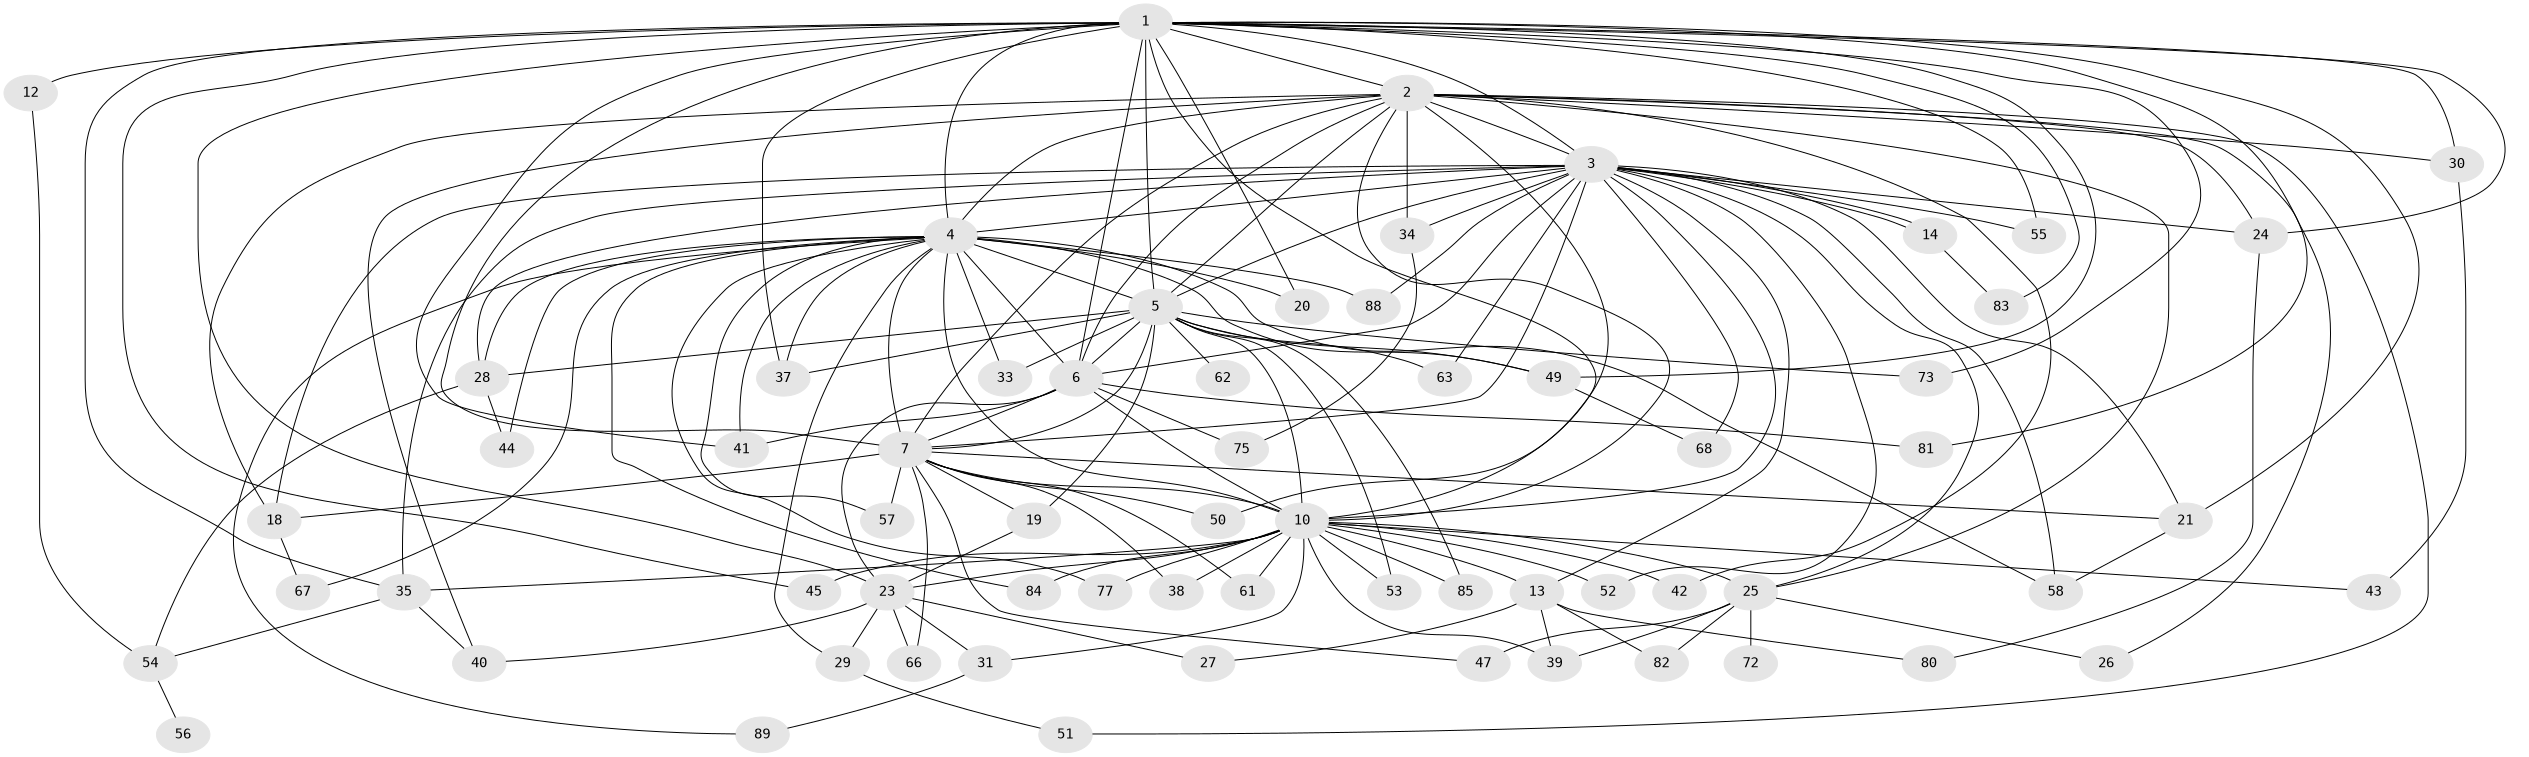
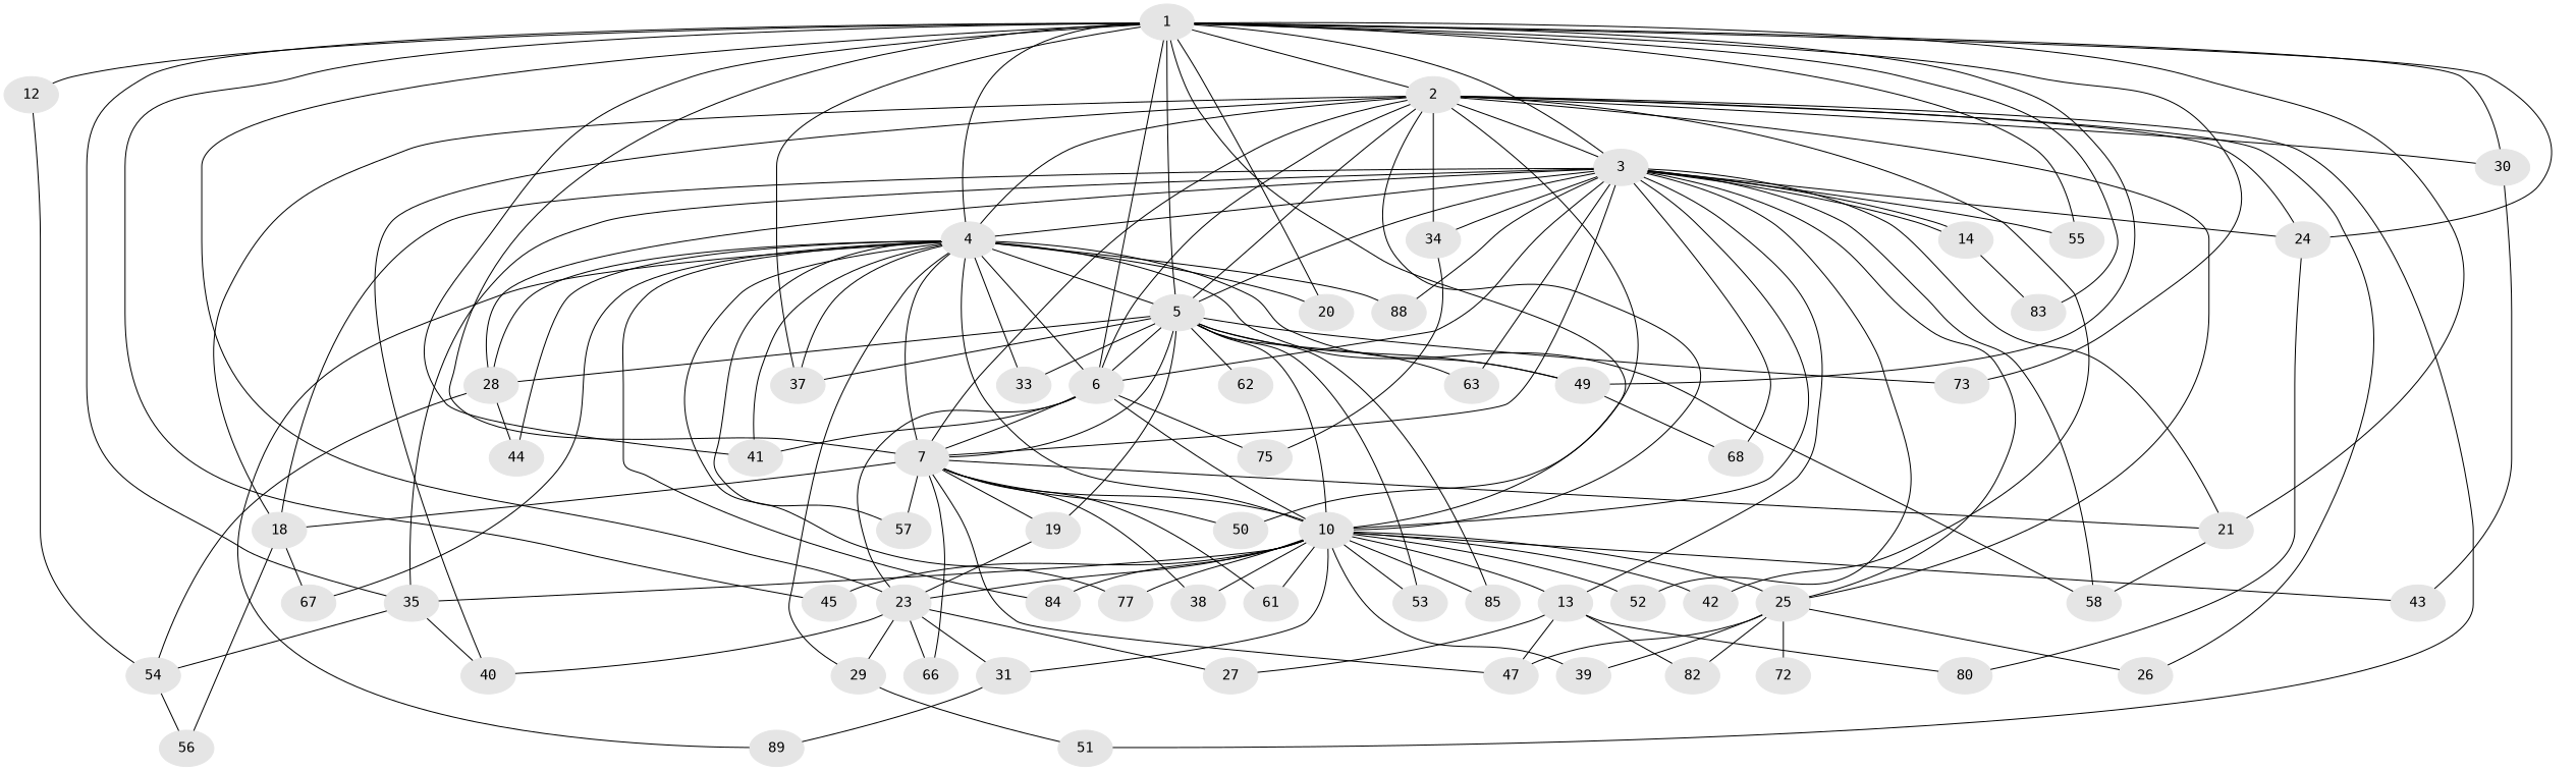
  graph {
    fontname="DejaVu Sans Mono"
    node [color=gray90 fontname="DejaVu Sans Mono" style=filled]
    edge [fontname="DejaVu Sans Mono"]
    1 [super="+11"]
    2 [super="+16"]
    3 [super="+59"]
    4 [super="+8"]
    5 [super="+32"]
    6 [super="+74"]
    7 [super="+9"]
    10 [super="+60"]
    12
    n10 [label=45]
    20 [super="+87"]
    21 [super="+22"]
    23 [super="+36"]
    24 [super="+78"]
    30
    35 [super="+46"]
    37 [super="+71"]
    41 [super="+79"]
    49 [super="+64"]
    55
    73
-   81
    83
    18 [super="+76"]
    25 [super="+45"]
    26
    34 [super="+69"]
    40 [super="+70"]
    42
    50
    51
    13 [super="+17"]
    14
    28 [super="+48"]
    52
    58 [super="+86"]
    63
    68
    88
    29
    33
    44
    57
    67
    77
    84
    89
    62
    19
    53
    85
    75
    38
    47 [super="+65"]
    61
    66
    31
    39
    43
    54 [super="+90"]
    27
    80
    56
    72
    82
    1 -- 2
    1 -- 3 [weight=2]
    1 -- 4 [weight=2]
    1 -- 5
    1 -- 6
    1 -- 7 [weight=2]
    1 -- 10
    1 -- 12 [weight=2]
    1 -- n10
    1 -- 20
    1 -- 21
    1 -- 23
    1 -- 24
    1 -- 30
    1 -- 35
    1 -- 37
    1 -- 41
    1 -- 49
    1 -- 55
    1 -- 73
-   1 -- 81
    1 -- 83
    2 -- 3 [weight=3]
    2 -- 4 [weight=2]
    2 -- 5
    2 -- 6
    2 -- 7 [weight=2]
    2 -- 10
    2 -- 24
    2 -- 30
    2 -- 18
    2 -- 25
    2 -- 26
    2 -- 34 [weight=2]
    2 -- 40
    2 -- 42
    2 -- 50
    2 -- 51
    3 -- 4 [weight=2]
    3 -- 5
    3 -- 6
    3 -- 7 [weight=2]
    3 -- 10
    3 -- 21
    3 -- 24
    3 -- 35
    3 -- 55
    3 -- 18
    3 -- 25
    3 -- 34
    3 -- 13
    3 -- 14
    3 -- 14
    3 -- 28
    3 -- 52
    3 -- 58
    3 -- 63
    3 -- 68
    3 -- 88
    4 -- 5 [weight=3]
    4 -- 6 [weight=2]
    4 -- 7 [weight=4]
    4 -- 10 [weight=3]
    4 -- 20 [weight=2]
    4 -- 37
    4 -- 41
    4 -- 49
    4 -- 28
    4 -- 58
    4 -- 88
    4 -- 29
    4 -- 33
    4 -- 44
    4 -- 57
    4 -- 67
    4 -- 77
    4 -- 84
    4 -- 89
    5 -- 6
    5 -- 7 [weight=2]
    5 -- 10
    5 -- 37
    5 -- 49
    5 -- 73
    5 -- 28
    5 -- 63
    5 -- 33
    5 -- 62
    5 -- 19
    5 -- 53
    5 -- 85
    6 -- 7 [weight=2]
    6 -- 10
    6 -- 23
    6 -- 41
-   6 -- 81
    6 -- 75
    7 -- 10 [weight=2]
    7 -- 21
    7 -- 18
    7 -- 50
    7 -- 57
    7 -- 19
    7 -- 38
    7 -- 47
    7 -- 61
    7 -- 66
    10 -- n10
    10 -- 23
    10 -- 35
    10 -- 25
    10 -- 42
    10 -- 13 [weight=2]
    10 -- 52
    10 -- 77
    10 -- 84
    10 -- 53
    10 -- 85
    10 -- 38
    10 -- 61
    10 -- 31
    10 -- 39
    10 -- 43
    12 -- 54
    21 -- 58
    23 -- 40
    23 -- 29
    23 -- 66
    23 -- 31
    23 -- 27
    24 -- 80
    30 -- 43
    35 -- 40
    35 -- 54
    49 -- 68
    18 -- 67
+   18 -- 56
    25 -- 26
    25 -- 47
    25 -- 39
    25 -- 72
    25 -- 82
    34 -- 75
-   13 -- 39
+   13 -- 47
    13 -- 27
    13 -- 80
    13 -- 82
    14 -- 83
    28 -- 44
    28 -- 54
    29 -- 51
    19 -- 23
    31 -- 89
    54 -- 56
  }
